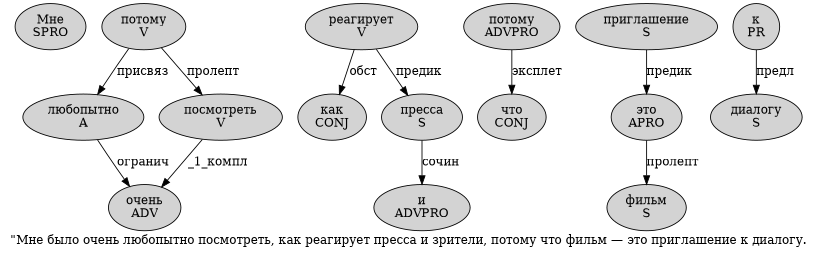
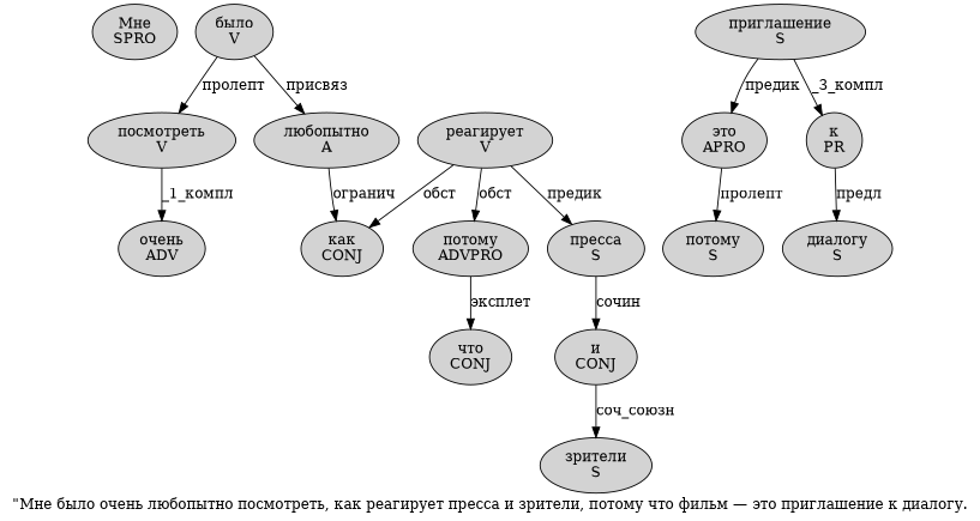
  digraph {
    label="\"Мне было очень любопытно посмотреть, как реагирует пресса и зрители, потому что фильм — это приглашение к диалогу."
    node [fillcolor=lightgray penwidth=1 shape=ellipse style=filled]
    n1 [label="Мне\nSPRO"]
-   n2 [label="потому\nV"]
+   n2 [label="было\nV"]
    n3 [label="любопытно\nA"]
    n4 [label="посмотреть\nV"]
    n5 [label="очень\nADV"]
    n6 [label="реагирует\nV"]
    n7 [label="как\nCONJ"]
    n8 [label="пресса\nS"]
    n9 [label="потому\nADVPRO"]
-   n10 [label="и\nADVPRO"]
+   n10 [label="и\nCONJ"]
    n11 [label="что\nCONJ"]
+   n12 [label="зрители\nS"]
    n13 [label="приглашение\nS"]
    n14 [label="это\nAPRO"]
    n15 [label="к\nPR"]
-   n16 [label="фильм\nS"]
+   n16 [label="потому\nS"]
    n17 [label="диалогу\nS"]
    n2 -> n3 [label="присвяз"]
    n2 -> n4 [label="пролепт"]
-   n3 -> n5 [label="огранич"]
+   n3 -> n7 [label="огранич"]
    n4 -> n5 [label="_1_компл"]
    n6 -> n7 [label="обст"]
    n6 -> n8 [label="предик"]
+   n6 -> n9 [label="обст"]
    n8 -> n10 [label="сочин"]
    n9 -> n11 [label="эксплет"]
+   n10 -> n12 [label="соч_союзн"]
    n13 -> n14 [label="предик"]
+   n13 -> n15 [label="_3_компл"]
    n14 -> n16 [label="пролепт"]
    n15 -> n17 [label="предл"]
  }
